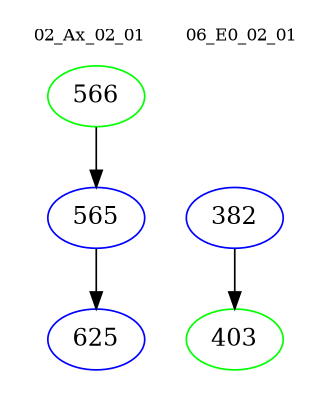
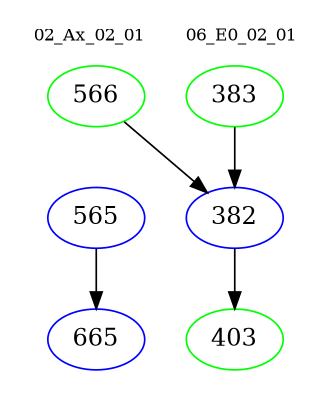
  digraph {
    node [color=green]
    edge [color=black]
    n1 [label=566]
    n2 [color=blue label=565]
-   n3 [color=blue label=625]
+   n3 [color=blue label=665]
+   n4 [label=383]
    n5 [color=blue label=382]
    n6 [label=403]
    subgraph cluster_1 {
      color=white
      fontsize=10
      label="02_Ax_02_01"
      n1
      n2
      n3
    }
    subgraph cluster_2 {
      color=white
      fontsize=10
      label="06_E0_02_01"
+     n4
      n5
      n6
    }
-   n1 -> n2
+   n1 -> n5
    n2 -> n3
+   n4 -> n5
    n5 -> n6
  }
